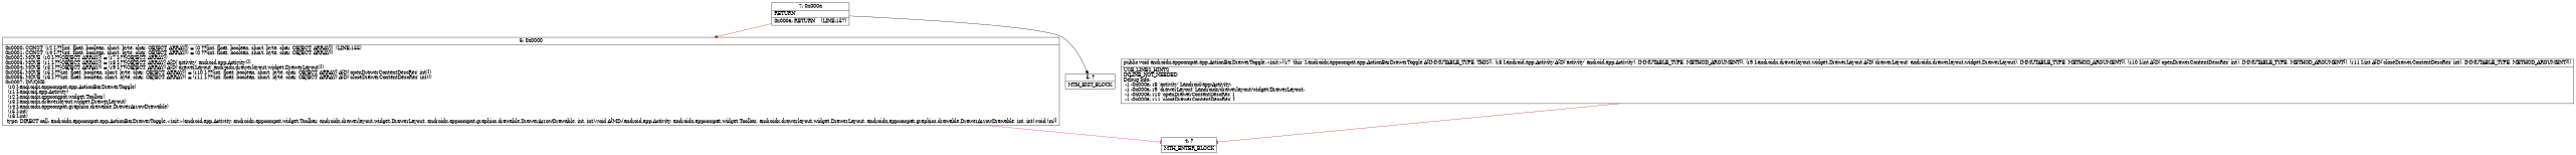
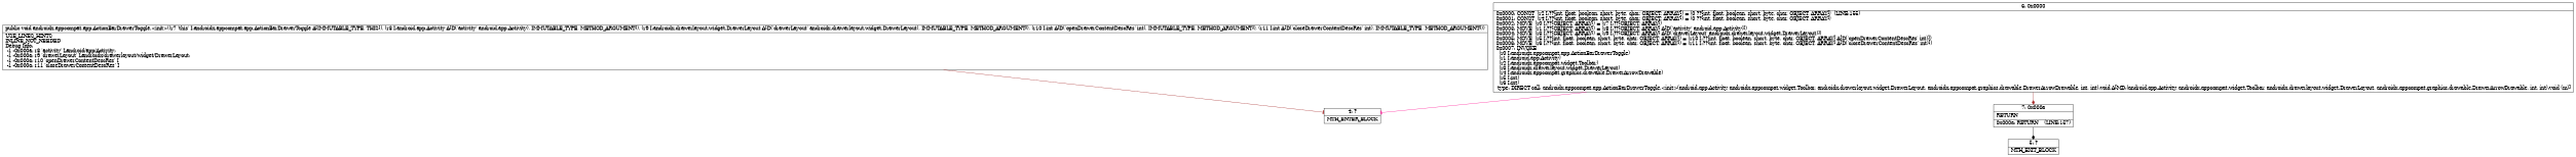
  digraph {
    node [shape=record]
    edge [arrowhead=tee color=brown]
    n1 [label="{4\:\ ?|MTH_ENTER_BLOCK\l}"]
    n2 [label="{6\:\ 0x0000|0x0000: CONST  (r2 I:??[int, float, boolean, short, byte, char, OBJECT, ARRAY]) = (0 ??[int, float, boolean, short, byte, char, OBJECT, ARRAY])  (LINE:155)\l0x0001: CONST  (r4 I:??[int, float, boolean, short, byte, char, OBJECT, ARRAY]) = (0 ??[int, float, boolean, short, byte, char, OBJECT, ARRAY]) \l0x0002: MOVE  (r0 I:??[OBJECT, ARRAY]) = (r7 I:??[OBJECT, ARRAY]) \l0x0003: MOVE  (r1 I:??[OBJECT, ARRAY]) = (r8 I:??[OBJECT, ARRAY] A[D('activity' android.app.Activity)]) \l0x0004: MOVE  (r3 I:??[OBJECT, ARRAY]) = (r9 I:??[OBJECT, ARRAY] A[D('drawerLayout' androidx.drawerlayout.widget.DrawerLayout)]) \l0x0005: MOVE  (r5 I:??[int, float, boolean, short, byte, char, OBJECT, ARRAY]) = (r10 I:??[int, float, boolean, short, byte, char, OBJECT, ARRAY] A[D('openDrawerContentDescRes' int)]) \l0x0006: MOVE  (r6 I:??[int, float, boolean, short, byte, char, OBJECT, ARRAY]) = (r11 I:??[int, float, boolean, short, byte, char, OBJECT, ARRAY] A[D('closeDrawerContentDescRes' int)]) \l0x0007: INVOKE  \l  (r0 I:androidx.appcompat.app.ActionBarDrawerToggle)\l  (r1 I:android.app.Activity)\l  (r2 I:androidx.appcompat.widget.Toolbar)\l  (r3 I:androidx.drawerlayout.widget.DrawerLayout)\l  (r4 I:androidx.appcompat.graphics.drawable.DrawerArrowDrawable)\l  (r5 I:int)\l  (r6 I:int)\l type: DIRECT call: androidx.appcompat.app.ActionBarDrawerToggle.\<init\>(android.app.Activity, androidx.appcompat.widget.Toolbar, androidx.drawerlayout.widget.DrawerLayout, androidx.appcompat.graphics.drawable.DrawerArrowDrawable, int, int):void A[MD:(android.app.Activity, androidx.appcompat.widget.Toolbar, androidx.drawerlayout.widget.DrawerLayout, androidx.appcompat.graphics.drawable.DrawerArrowDrawable, int, int):void (m)]\l}"]
    n3 [label="{7\:\ 0x000a|RETURN\l|0x000a: RETURN    (LINE:157)\l}"]
    n4 [label="{5\:\ ?|MTH_EXIT_BLOCK\l}"]
    n5 [label="{public void androidx.appcompat.app.ActionBarDrawerToggle.\<init\>((r7 'this' I:androidx.appcompat.app.ActionBarDrawerToggle A[IMMUTABLE_TYPE, THIS]), (r8 I:android.app.Activity A[D('activity' android.app.Activity), IMMUTABLE_TYPE, METHOD_ARGUMENT]), (r9 I:androidx.drawerlayout.widget.DrawerLayout A[D('drawerLayout' androidx.drawerlayout.widget.DrawerLayout), IMMUTABLE_TYPE, METHOD_ARGUMENT]), (r10 I:int A[D('openDrawerContentDescRes' int), IMMUTABLE_TYPE, METHOD_ARGUMENT]), (r11 I:int A[D('closeDrawerContentDescRes' int), IMMUTABLE_TYPE, METHOD_ARGUMENT]))  | USE_LINES_HINTS\lINLINE_NOT_NEEDED\lDebug Info:\l  \-1 \-0x000a: r8 'activity' Landroid\/app\/Activity;\l  \-1 \-0x000a: r9 'drawerLayout' Landroidx\/drawerlayout\/widget\/DrawerLayout;\l  \-1 \-0x000a: r10 'openDrawerContentDescRes' I\l  \-1 \-0x000a: r11 'closeDrawerContentDescRes' I\l}"]
    n2 -> n1 [color=deeppink]
-   n3 -> n2 [arrowhead=diamond]
+   n2 -> n3 [arrowhead=diamond]
    n3 -> n4 [arrowhead=diamond color=black]
    n5 -> n1
  }
